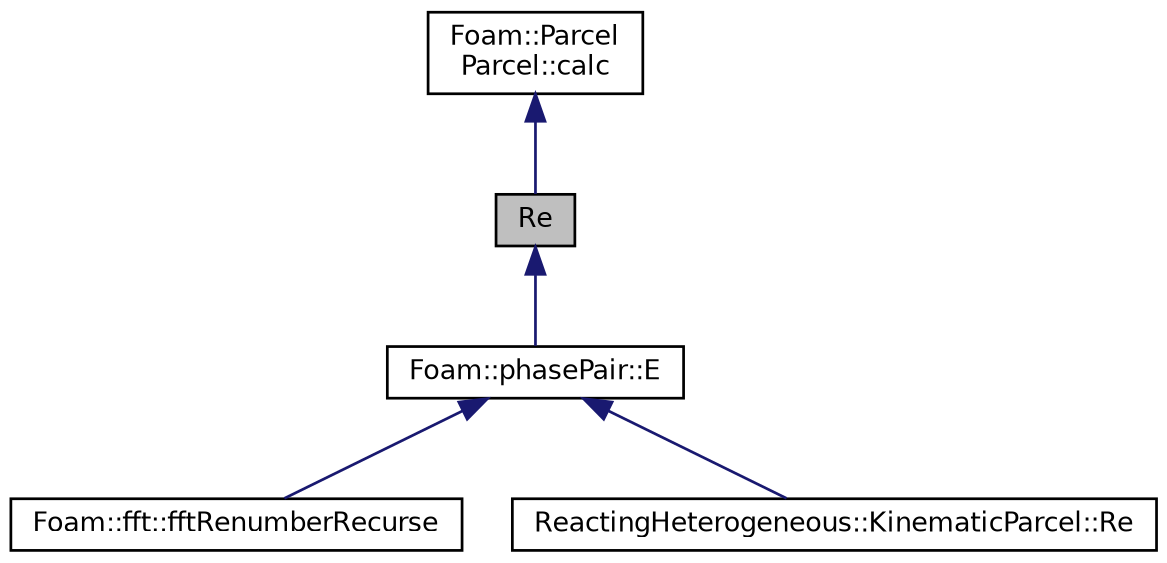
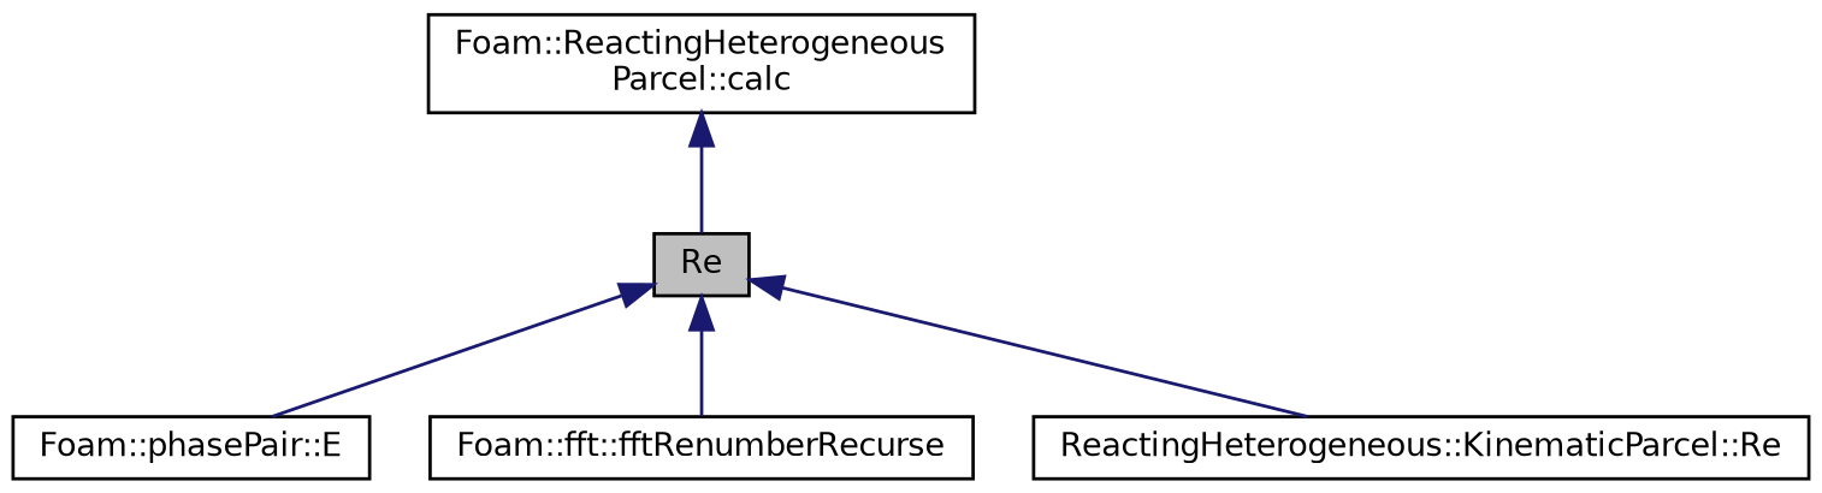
  digraph {
    rankdir=TB
    node [color=black fontname=Helvetica fontsize=10 shape=record]
    edge [color=midnightblue dir=back fontname=Helvetica fontsize=10 labelfontname=Helvetica labelfontsize=10 style=solid]
    n1 [fillcolor=grey75 fontcolor=black height=0.2 label=Re style=filled width=0.4]
    n2 [height=0.2 label="Foam::phasePair::E" width=0.4]
    n3 [height=0.2 label="Foam::fft::fftRenumberRecurse" width=0.4]
    n4 [height=0.2 label="ReactingHeterogeneous::KinematicParcel::Re" width=0.4]
-   n5 [height=0.2 label="Foam::Parcel\lParcel::calc" width=0.4]
+   n5 [height=0.2 label="Foam::ReactingHeterogeneous\lParcel::calc" width=0.4]
    n1 -> n2
-   n2 -> n3
-   n2 -> n4
+   n1 -> n3
+   n1 -> n4
    n5 -> n1
  }
